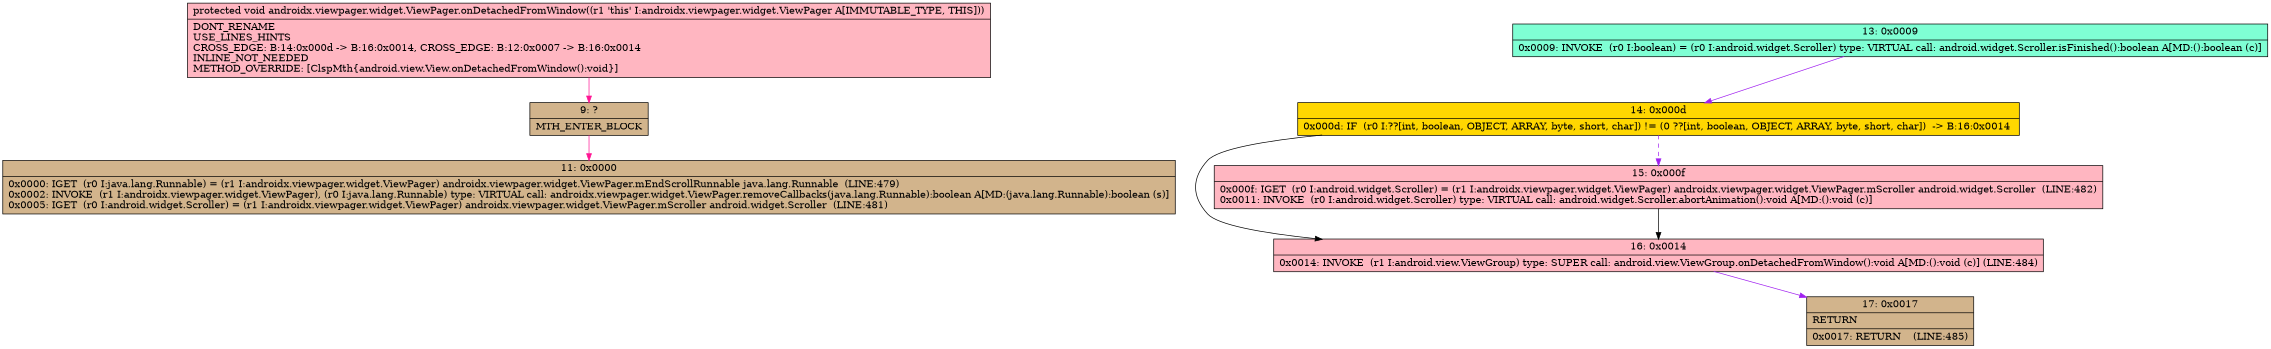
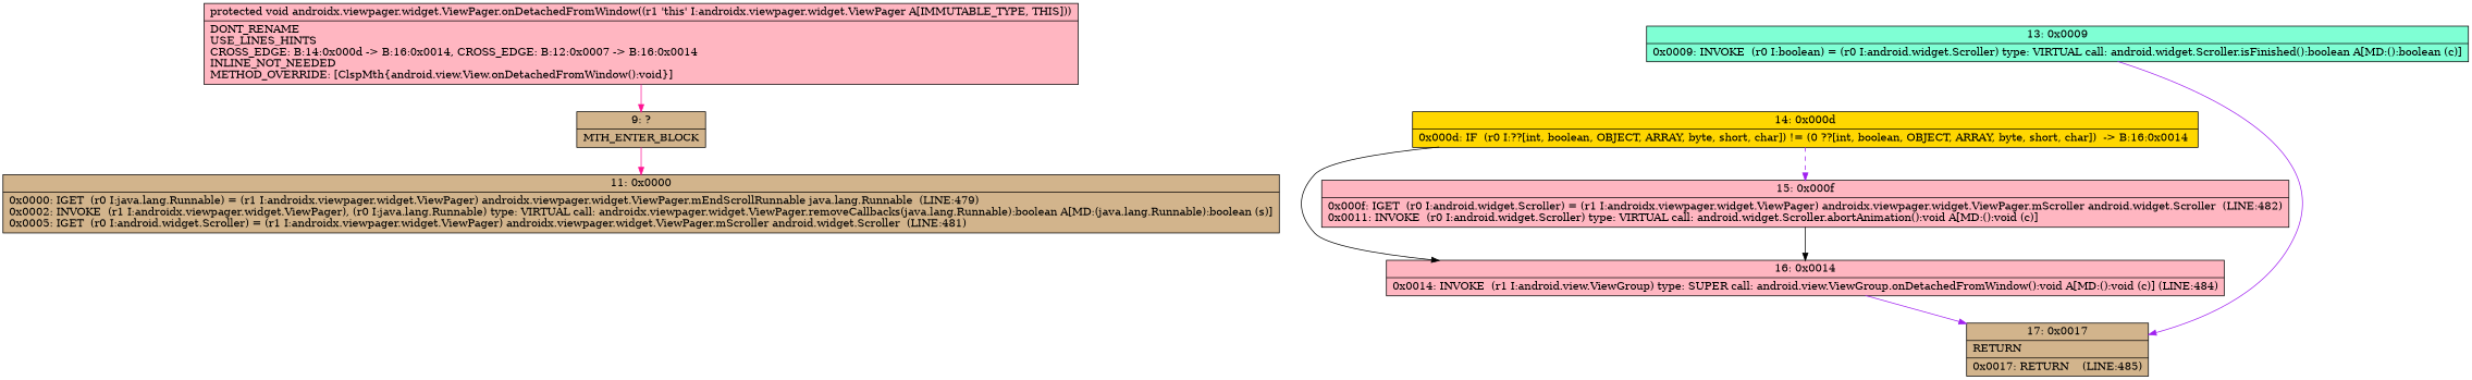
  digraph {
    node [fillcolor=tan shape=record style=filled]
    edge [color=purple]
    n1 [label="{9\:\ ?|MTH_ENTER_BLOCK\l}"]
    n2 [label="{11\:\ 0x0000|0x0000: IGET  (r0 I:java.lang.Runnable) = (r1 I:androidx.viewpager.widget.ViewPager) androidx.viewpager.widget.ViewPager.mEndScrollRunnable java.lang.Runnable  (LINE:479)\l0x0002: INVOKE  (r1 I:androidx.viewpager.widget.ViewPager), (r0 I:java.lang.Runnable) type: VIRTUAL call: androidx.viewpager.widget.ViewPager.removeCallbacks(java.lang.Runnable):boolean A[MD:(java.lang.Runnable):boolean (s)]\l0x0005: IGET  (r0 I:android.widget.Scroller) = (r1 I:androidx.viewpager.widget.ViewPager) androidx.viewpager.widget.ViewPager.mScroller android.widget.Scroller  (LINE:481)\l}"]
    n3 [fillcolor=aquamarine label="{13\:\ 0x0009|0x0009: INVOKE  (r0 I:boolean) = (r0 I:android.widget.Scroller) type: VIRTUAL call: android.widget.Scroller.isFinished():boolean A[MD:():boolean (c)]\l}"]
    n4 [fillcolor=gold label="{14\:\ 0x000d|0x000d: IF  (r0 I:??[int, boolean, OBJECT, ARRAY, byte, short, char]) != (0 ??[int, boolean, OBJECT, ARRAY, byte, short, char])  \-\> B:16:0x0014 \l}"]
    n5 [fillcolor=lightpink label="{16\:\ 0x0014|0x0014: INVOKE  (r1 I:android.view.ViewGroup) type: SUPER call: android.view.ViewGroup.onDetachedFromWindow():void A[MD:():void (c)] (LINE:484)\l}"]
    n6 [label="{17\:\ 0x0017|RETURN\l|0x0017: RETURN    (LINE:485)\l}"]
    n7 [fillcolor=lightpink label="{15\:\ 0x000f|0x000f: IGET  (r0 I:android.widget.Scroller) = (r1 I:androidx.viewpager.widget.ViewPager) androidx.viewpager.widget.ViewPager.mScroller android.widget.Scroller  (LINE:482)\l0x0011: INVOKE  (r0 I:android.widget.Scroller) type: VIRTUAL call: android.widget.Scroller.abortAnimation():void A[MD:():void (c)]\l}"]
    n8 [fillcolor=lightpink label="{protected void androidx.viewpager.widget.ViewPager.onDetachedFromWindow((r1 'this' I:androidx.viewpager.widget.ViewPager A[IMMUTABLE_TYPE, THIS]))  | DONT_RENAME\lUSE_LINES_HINTS\lCROSS_EDGE: B:14:0x000d \-\> B:16:0x0014, CROSS_EDGE: B:12:0x0007 \-\> B:16:0x0014\lINLINE_NOT_NEEDED\lMETHOD_OVERRIDE: [ClspMth\{android.view.View.onDetachedFromWindow():void\}]\l}"]
    n1 -> n2 [color=deeppink]
-   n3 -> n4
+   n3 -> n6
    n4 -> n5 [color=black]
    n4 -> n7 [style=dashed]
    n5 -> n6
    n7 -> n5 [color=black]
    n8 -> n1 [color=deeppink]
  }
